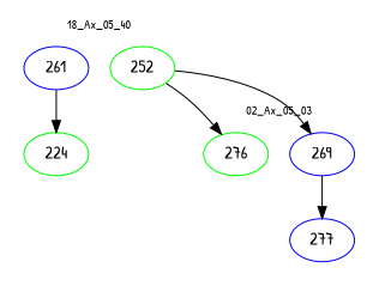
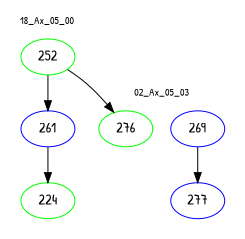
  digraph {
    fontname="Patrick Hand"
    node [color=blue fontname="Patrick Hand"]
    edge [color=black fontname="Patrick Hand"]
    n1 [label=269]
    n2 [label=277]
    n3 [color=green label=276]
    n4 [color=green label=252]
    n5 [label=261]
    n6 [color=green label=224]
    subgraph cluster_1 {
      color=white
      fontsize=10
      label="02_Ax_05_03"
      n1
      n2
      n3
    }
    subgraph cluster_2 {
      color=white
      fontsize=10
-     label="18_Ax_05_40"
+     label="18_Ax_05_00"
      n4
      n5
      n6
    }
    n1 -> n2
    n4 -> n3
-   n4 -> n1
+   n4 -> n5
    n5 -> n6
  }
